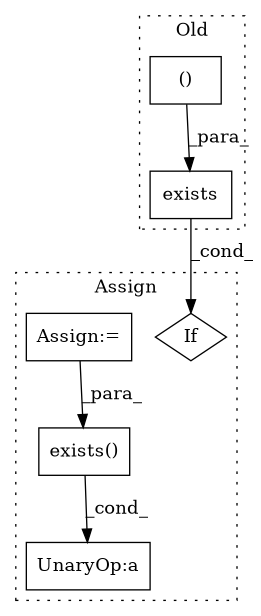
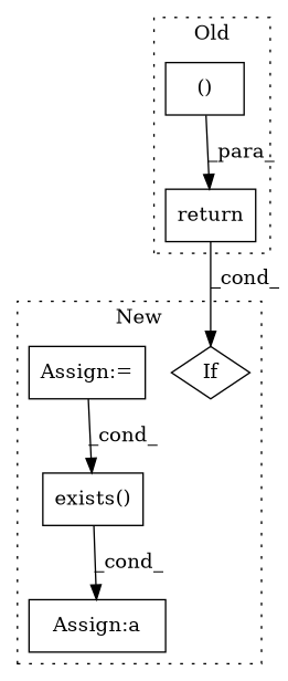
  digraph {
    node [l=3 shape=box]
-   n1 [a=93 l=7 label=exists s=394]
+   n1 [a=93 l=7 label=return s=394]
    n2 [a=54 l=36 label="()" s=411]
    n3 [a=75 l="15,1" label="exists()" s="1633,1657"]
    n4 [a=96 label=If s=1626 shape=diamond]
-   n5 [a=61 l=29 label="UnaryOp:a" s=1629]
+   n5 [a=61 l=29 label="Assign:a" s=1629]
    n6 [a=68 label="Assign:=" s=1326]
    subgraph cluster_1 {
      label=Old
      style=dotted
      n1
      n2
    }
    subgraph cluster_2 {
-     label=Assign
+     label=New
      style=dotted
      n3
      n4
      n5
      n6
    }
    n1 -> n4 [label=_cond_]
    n2 -> n1 [label=_para_]
    n3 -> n5 [label=_cond_]
-   n6 -> n3 [label=_para_]
+   n6 -> n3 [label=_cond_]
  }
